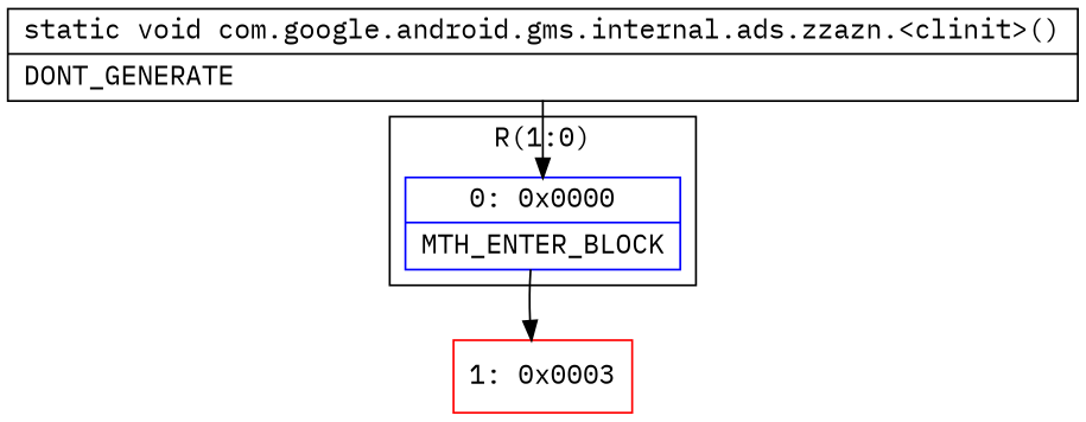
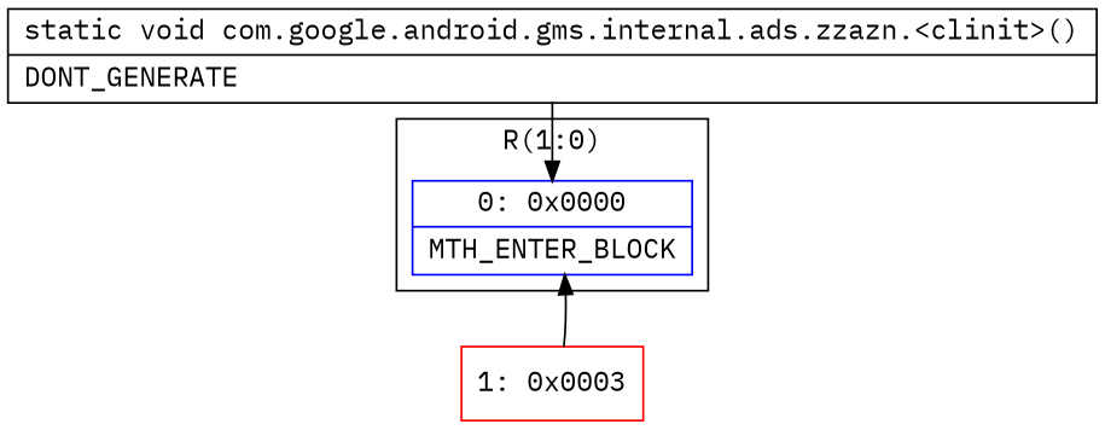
  digraph {
    fontname="IBM Plex Mono"
    node [shape=record fontname="IBM Plex Mono"]
    edge [fontname="IBM Plex Mono"]
    n1 [color=blue label="{0\:\ 0x0000|MTH_ENTER_BLOCK\l}"]
    n2 [color=red label="{1\:\ 0x0003}"]
    n3 [label="{static void com.google.android.gms.internal.ads.zzazn.\<clinit\>()  | DONT_GENERATE\l}"]
    subgraph cluster_1 {
      label="R(1:0)"
      n1
    }
-   n1 -> n2
+   n2 -> n1
    n3 -> n1
  }
